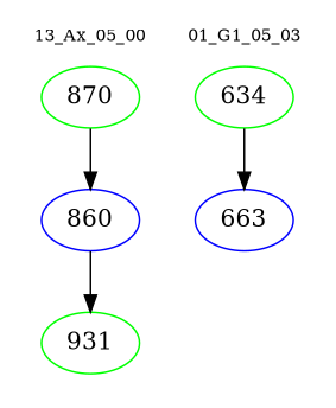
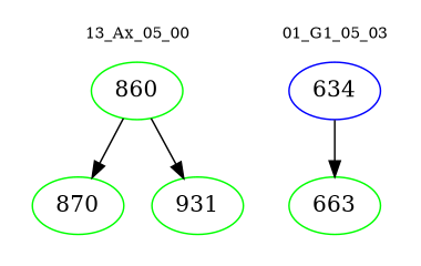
  digraph {
    node [color=green]
    edge [color=black]
-   n1 [color=blue label=860]
+   n1 [label=860]
    n2 [label=870]
    n3 [label=931]
-   n4 [label=634]
-   n5 [color=blue label=663]
+   n4 [color=blue label=634]
+   n5 [label=663]
    subgraph cluster_1 {
      color=white
      fontsize=10
      label="13_Ax_05_00"
      n1
      n2
      n3
    }
    subgraph cluster_2 {
      color=white
      fontsize=10
      label="01_G1_05_03"
      n4
      n5
    }
-   n2 -> n1
+   n1 -> n2
    n1 -> n3
    n4 -> n5
  }
